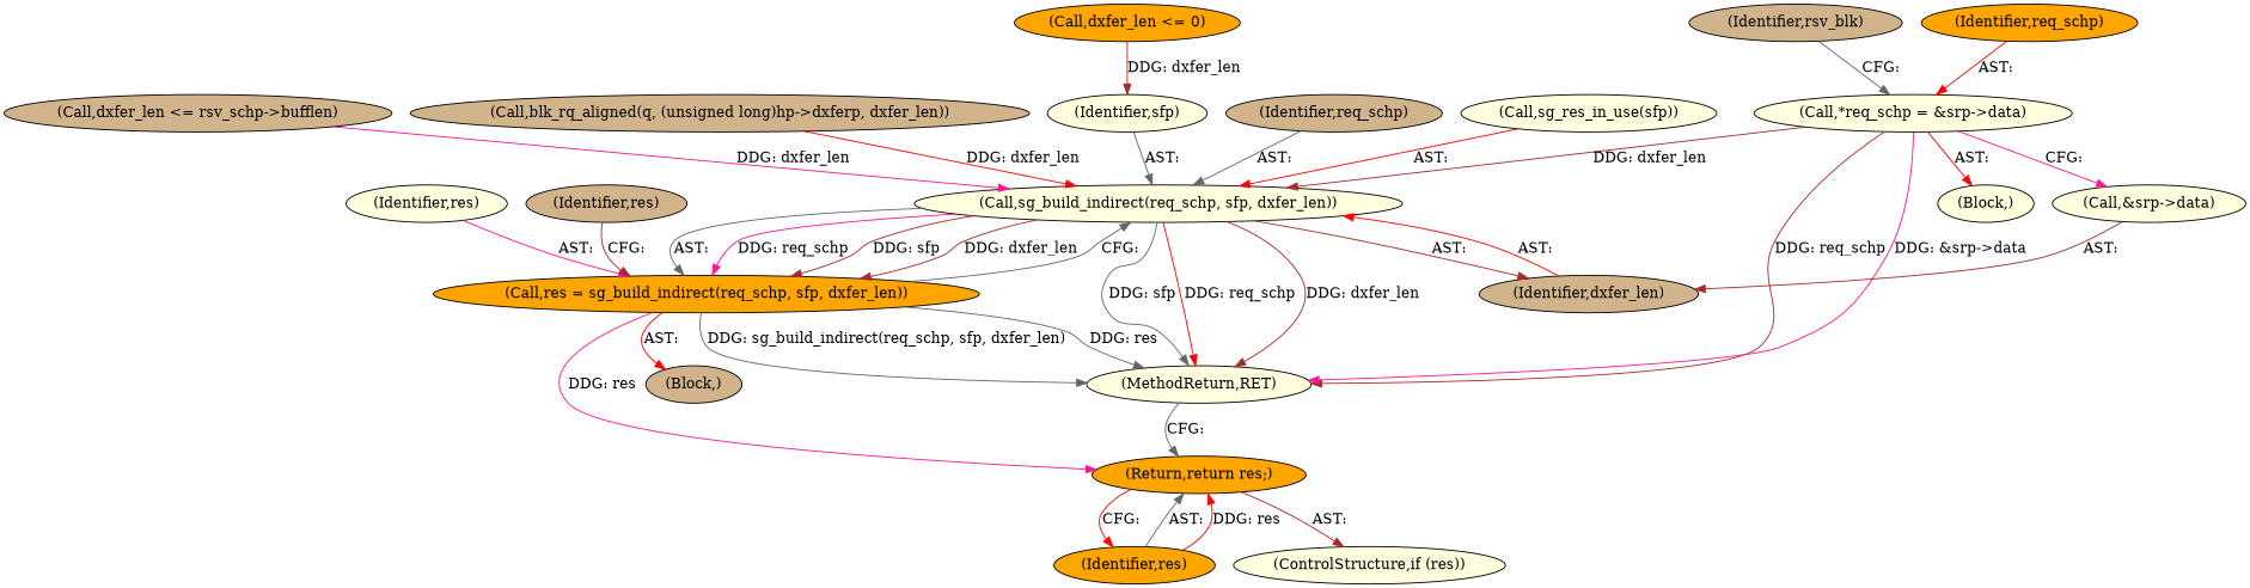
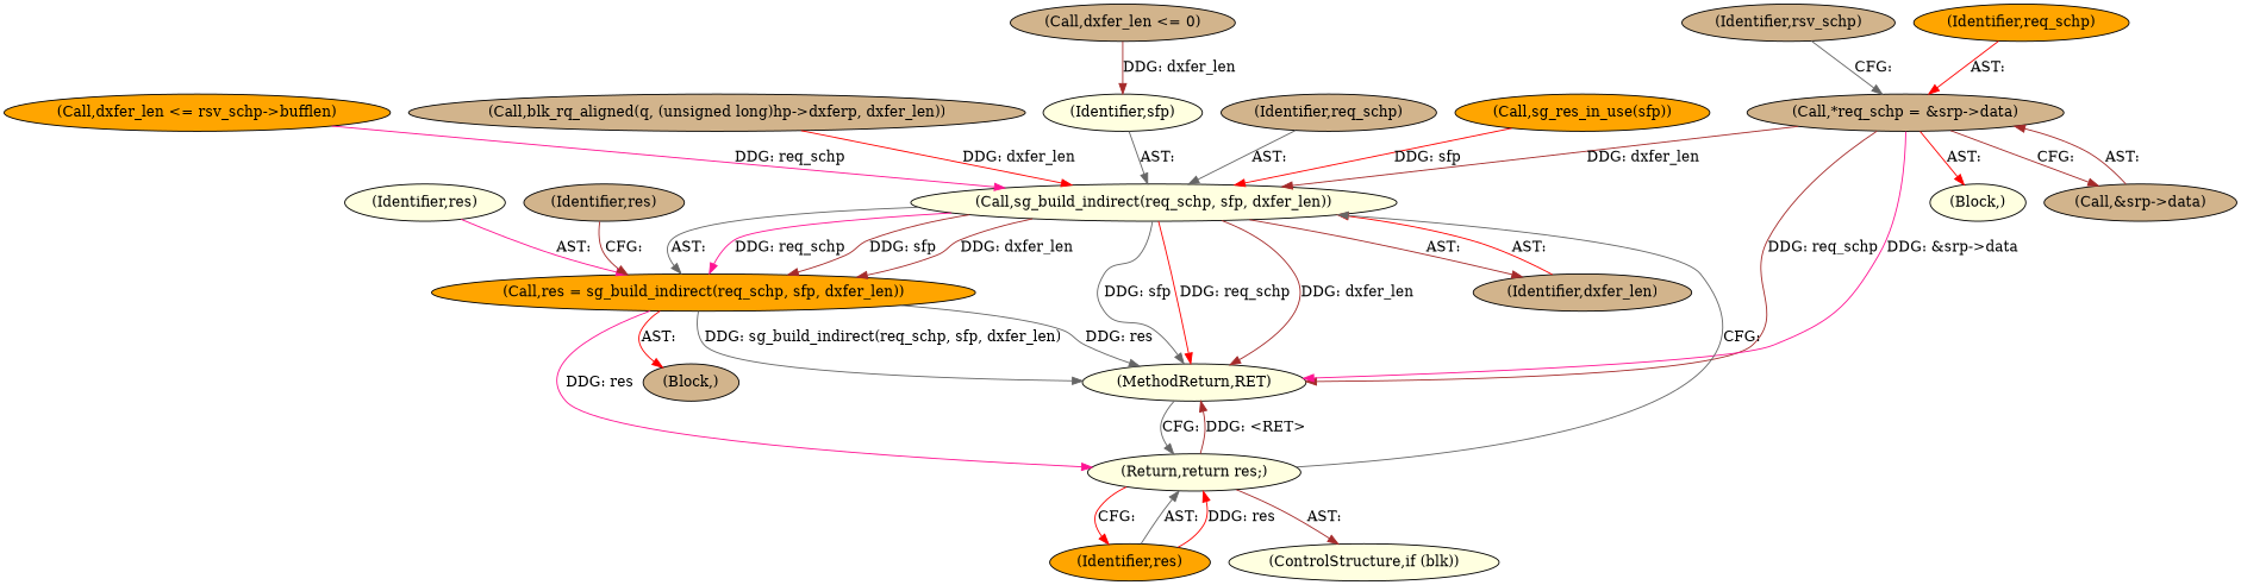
  digraph {
    node [fillcolor=tan style=filled]
    edge [color=brown]
-   n1 [fillcolor=lightyellow label="(Call,*req_schp = &srp->data)"]
+   n1 [label="(Call,*req_schp = &srp->data)"]
    n2 [fillcolor=lightyellow label="(Call,sg_build_indirect(req_schp, sfp, dxfer_len))"]
    n3 [fillcolor=lightyellow label="(MethodReturn,RET)"]
    n4 [fillcolor=lightyellow label="(Block,)"]
-   n5 [fillcolor=lightyellow label="(Call,&srp->data)"]
+   n5 [label="(Call,&srp->data)"]
    n6 [fillcolor=orange label="(Call,res = sg_build_indirect(req_schp, sfp, dxfer_len))"]
    n7 [label="(Identifier,dxfer_len)"]
-   n8 [fillcolor=orange label="(Return,return res;)"]
+   n8 [fillcolor=lightyellow label="(Return,return res;)"]
    n9 [label="(Block,)"]
    n10 [fillcolor=orange label="(Identifier,res)"]
-   n11 [fillcolor=lightyellow label="(ControlStructure,if (res))"]
-   n12 [label="(Call,dxfer_len <= rsv_schp->bufflen)"]
-   n13 [label="(Identifier,rsv_blk)"]
+   n11 [fillcolor=lightyellow label="(ControlStructure,if (blk))"]
+   n12 [fillcolor=orange label="(Call,dxfer_len <= rsv_schp->bufflen)"]
+   n13 [label="(Identifier,rsv_schp)"]
    n14 [fillcolor=lightyellow label="(Identifier,res)"]
    n15 [label="(Identifier,res)"]
    n16 [label="(Call,blk_rq_aligned(q, (unsigned long)hp->dxferp, dxfer_len))"]
    n17 [fillcolor=lightyellow label="(Identifier,sfp)"]
    n18 [label="(Identifier,req_schp)"]
-   n19 [fillcolor=lightyellow label="(Call,sg_res_in_use(sfp))"]
+   n19 [fillcolor=orange label="(Call,sg_res_in_use(sfp))"]
    n20 [fillcolor=orange label="(Identifier,req_schp)"]
-   n21 [fillcolor=orange label="(Call,dxfer_len <= 0)"]
+   n21 [label="(Call,dxfer_len <= 0)"]
    n1 -> n2 [label="DDG: dxfer_len"]
    n1 -> n3 [label="DDG: req_schp"]
    n1 -> n3 [color=deeppink label="DDG: &srp->data"]
    n1 -> n4 [color=red label="AST: "]
-   n1 -> n5 [color=deeppink label="CFG: "]
+   n1 -> n5 [label="CFG: "]
    n2 -> n3 [color=gray40 label="DDG: sfp"]
    n2 -> n3 [color=red label="DDG: req_schp"]
    n2 -> n3 [label="DDG: dxfer_len"]
    n2 -> n6 [color=gray40 label="AST: "]
    n2 -> n6 [color=deeppink label="DDG: req_schp"]
    n2 -> n6 [label="DDG: sfp"]
    n2 -> n6 [label="DDG: dxfer_len"]
    n2 -> n7 [label="AST: "]
    n3 -> n8 [color=gray40 label="CFG: "]
-   n5 -> n7 [label="AST: "]
-   n6 -> n2 [color=gray40 label="CFG: "]
+   n5 -> n1 [label="AST: "]
+   n8 -> n2 [color=gray40 label="CFG: "]
    n6 -> n3 [color=gray40 label="DDG: sg_build_indirect(req_schp, sfp, dxfer_len)"]
    n6 -> n3 [color=gray40 label="DDG: res"]
    n6 -> n8 [color=deeppink label="DDG: res"]
    n6 -> n9 [color=red label="AST: "]
    n7 -> n2 [color=red label="AST: "]
+   n8 -> n3 [label="DDG: <RET>"]
    n8 -> n10 [color=red label="CFG: "]
    n8 -> n11 [label="AST: "]
    n10 -> n8 [color=gray40 label="AST: "]
    n10 -> n8 [color=red label="DDG: res"]
-   n12 -> n2 [color=deeppink label="DDG: dxfer_len"]
+   n12 -> n2 [color=deeppink label="DDG: req_schp"]
    n13 -> n1 [color=gray40 label="CFG: "]
    n14 -> n6 [color=deeppink label="AST: "]
    n15 -> n6 [label="CFG: "]
    n16 -> n2 [color=red label="DDG: dxfer_len"]
    n17 -> n2 [color=gray40 label="AST: "]
    n18 -> n2 [color=gray40 label="AST: "]
-   n19 -> n2 [color=red label="AST: "]
+   n19 -> n2 [color=red label="DDG: sfp"]
    n20 -> n1 [color=red label="AST: "]
    n21 -> n17 [label="DDG: dxfer_len"]
  }
